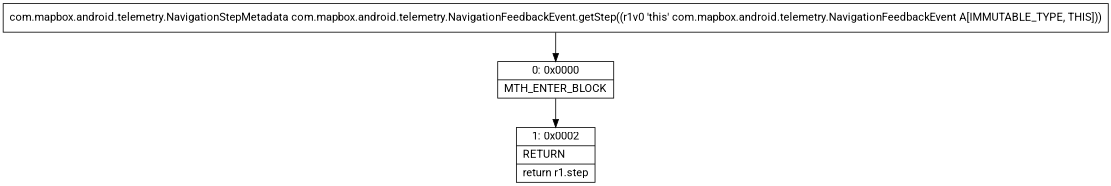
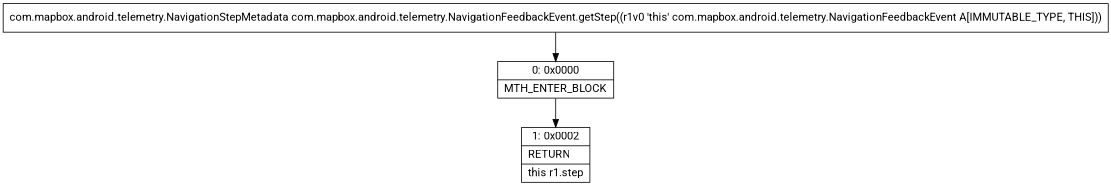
  digraph {
    fontname=Roboto
    node [shape=record fontname=Roboto]
    edge [fontname=Roboto]
    n1 [label="{0\:\ 0x0000|MTH_ENTER_BLOCK\l}"]
-   n2 [label="{1\:\ 0x0002|RETURN\l|return r1.step\l}"]
+   n2 [label="{1\:\ 0x0002|RETURN\l|this r1.step\l}"]
    n3 [label="{com.mapbox.android.telemetry.NavigationStepMetadata com.mapbox.android.telemetry.NavigationFeedbackEvent.getStep((r1v0 'this' com.mapbox.android.telemetry.NavigationFeedbackEvent A[IMMUTABLE_TYPE, THIS])) }"]
    n1 -> n2
    n3 -> n1
  }
